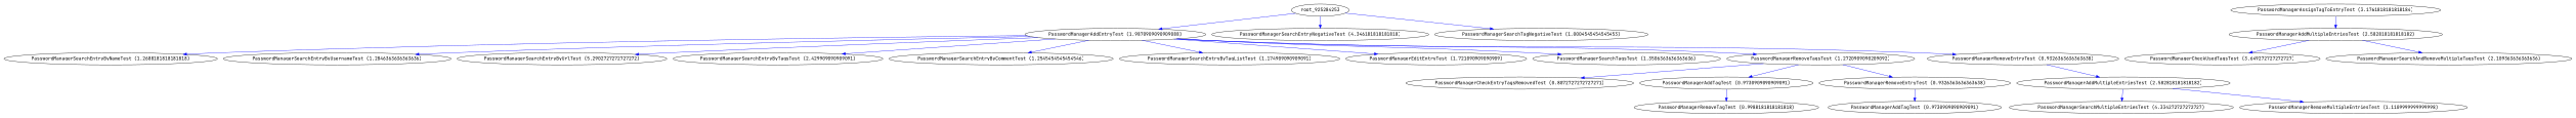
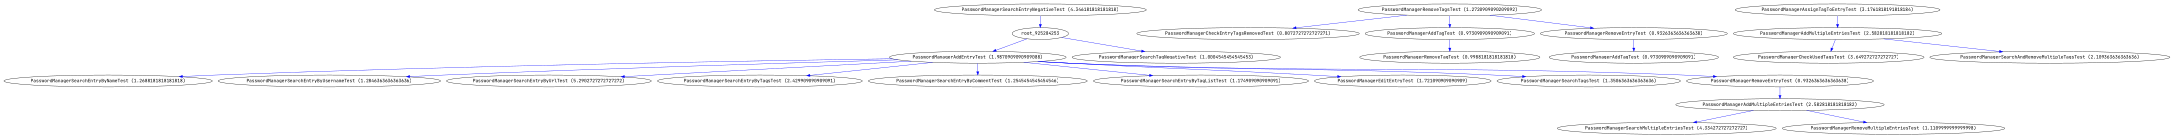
  strict digraph {
    fontname="JetBrains Mono"
    node [fontname="JetBrains Mono"]
    edge [color=blue fontname="JetBrains Mono"]
    root_925284253 [color=black]
    n2 [label="PasswordManagerAddEntryTest (1.9870909090909088)"]
    n3 [label="PasswordManagerSearchEntryNegativeTest (4.346181818181818)"]
    n4 [label="PasswordManagerSearchTagNegativeTest (1.0004545454545453)"]
    n5 [label="PasswordManagerSearchEntryByNameTest (1.2688181818181818)"]
    n6 [label="PasswordManagerSearchEntryByUsernameTest (1.2846363636363636)"]
    n7 [label="PasswordManagerSearchEntryByUrlTest (5.2902727272727272)"]
    n8 [label="PasswordManagerSearchEntryByTagsTest (2.429909090909091)"]
    n9 [label="PasswordManagerSearchEntryByCommentTest (1.2545454545454546)"]
    n10 [label="PasswordManagerSearchEntryByTagListTest (1.174909090909091)"]
    n11 [label="PasswordManagerEditEntryTest (1.721090909090909)"]
    n12 [label="PasswordManagerSearchTagsTest (1.3506363636363636)"]
    n13 [label="PasswordManagerRemoveTagsTest (1.2720909090209092)"]
    n14 [label="PasswordManagerRemoveEntryTest (0.9326363636363638)"]
    n15 [label="PasswordManagerCheckEntryTagsRemovedTest (0.8072727272727271)"]
    n16 [label="PasswordManagerAddTagTest (0.9730909090909091)"]
    n17 [label="PasswordManagerRemoveEntryTest (0.9326363636363638)"]
    n18 [label="PasswordManagerAddMultipleEntriesTest (2.582818181818182)"]
    n19 [label="PasswordManagerRemoveTagTest (0.9988181818181818)"]
    n20 [label="PasswordManagerAddTagTest (0.9730909090909091)"]
    n21 [label="PasswordManagerSearchMultipleEntriesTest (4.334272727272727)"]
    n22 [label="PasswordManagerRemoveMultipleEntriesTest (1.1109999999999998)"]
-   n23 [label="PasswordManagerAssignTagToEntryTest (3.1761818181818184)"]
+   n23 [label="PasswordManagerAssignTagToEntryTest (3.1761818191818184)"]
    n24 [label="PasswordManagerAddMultipleEntriesTest (2.582818181818182)"]
    n25 [label="PasswordManagerCheckUsedTagsTest (3.649272727272727)"]
    n26 [label="PasswordManagerSearchAndRemoveMultipleTagsTest (2.109363636363636)"]
    root_925284253 -> n2
-   root_925284253 -> n3
+   n3 -> root_925284253
    root_925284253 -> n4
    n2 -> n5
    n2 -> n6
    n2 -> n7
    n2 -> n8
    n2 -> n9
    n2 -> n10
    n2 -> n11
    n2 -> n12
-   n2 -> n13
    n2 -> n14
    n13 -> n15
    n13 -> n16
    n13 -> n17
    n14 -> n18
    n16 -> n19
    n17 -> n20
    n18 -> n21
    n18 -> n22
    n23 -> n24
    n24 -> n25
    n24 -> n26
  }
